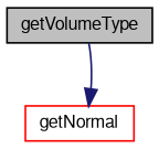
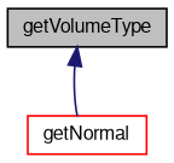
  digraph {
    rankdir=TB
    node [fontname=FreeSans fontsize=10 shape=record]
    n1 [color=black fillcolor=grey75 fontcolor=black height=0.2 label=getVolumeType style=filled width=0.4]
    n2 [color=red height=0.2 label=getNormal width=0.4]
-   n2 -> n1 [color=midnightblue dir=back fontname=FreeSans fontsize=10 labelfontname=FreeSans labelfontsize=10 style=solid]
+   n1 -> n2 [color=midnightblue dir=back fontname=FreeSans fontsize=10 labelfontname=FreeSans labelfontsize=10 style=solid]
  }
